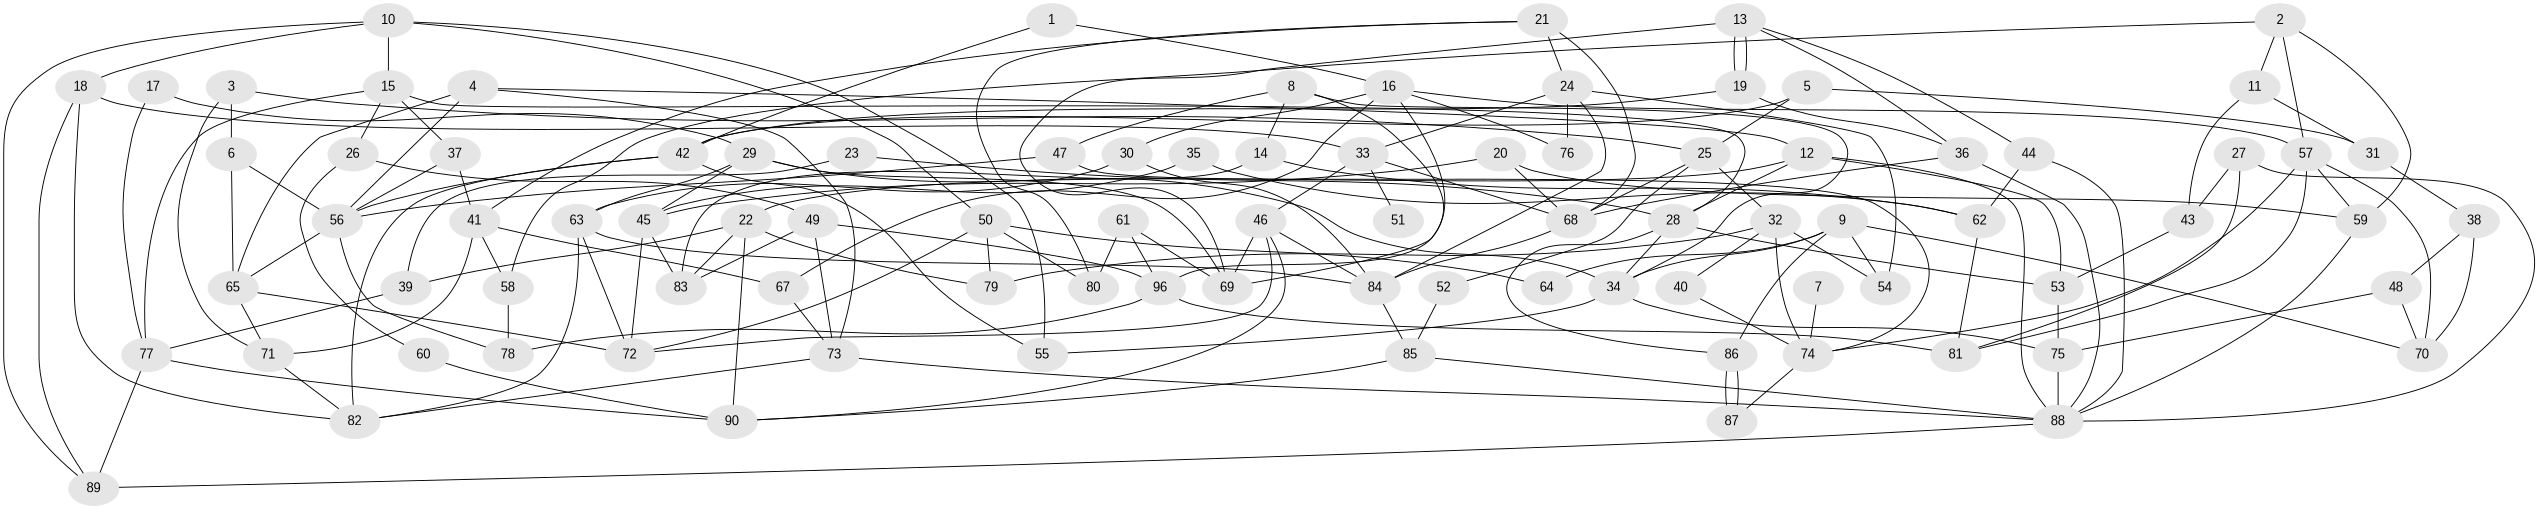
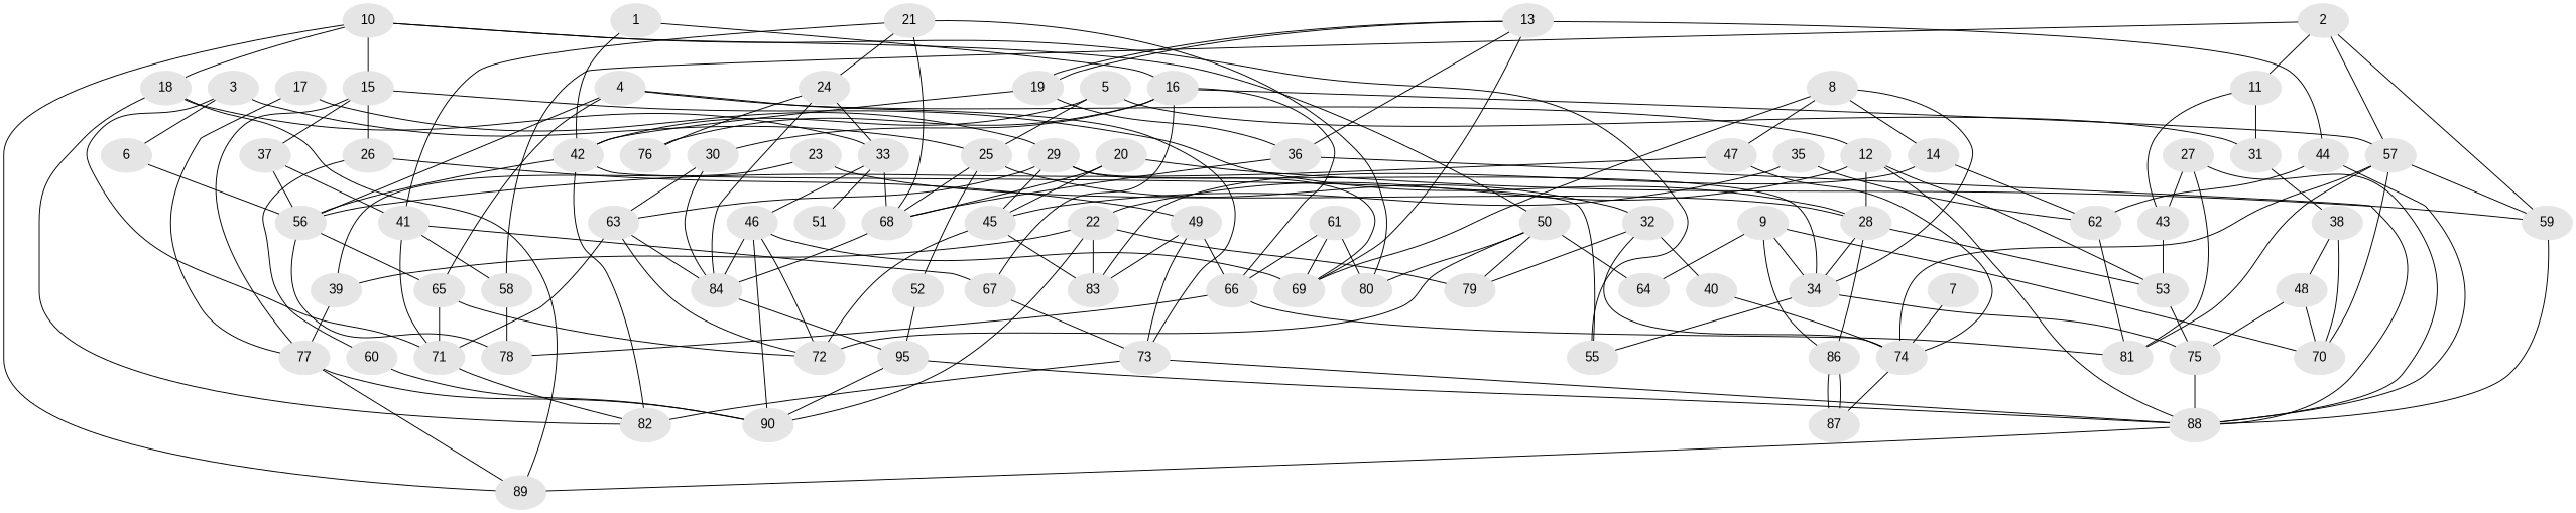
  graph {
    fontname="Liberation Sans"
    node [color=gray90 fontname="Liberation Sans" style=filled]
    edge [fontname="Liberation Sans"]
    1
    16
    42
    57
    30
-   66 [label=96]
+   66
    67
    76
    56
    55
    82
    2
    11
    58
    59
    31
    43
    74
    70
    81
    78
    88
    3
    6
    25
    71
    65
    68
    32
    52
    4
    12
    73
    22
    28
    53
    72
    5
    38
    7
    87
    8
    14
    34
    47
    69
    62
    83
    75
    9
-   54
    64
    86
    10
    15
    18
    50
    89
    26
    37
    77
    33
    80
    79
    39
    90
    13
    19
    36
    44
    49
    60
    41
    84
    63
    17
    29
    45
    51
    46
    20
    21
    24
    23
-   85
+   85 [label=95]
    40
    27
    48
    35
    61
    1 -- 16
    1 -- 42
    16 -- 57
    16 -- 30
    16 -- 66
    16 -- 67
    16 -- 76
    42 -- 56
    42 -- 55
    42 -- 82
    57 -- 59
    57 -- 74
    57 -- 70
    57 -- 81
    30 -- 84
    30 -- 63
    66 -- 81
    66 -- 78
    67 -- 73
    56 -- 78
    56 -- 65
    2 -- 57
    2 -- 11
    2 -- 58
    2 -- 59
    11 -- 31
    11 -- 43
    58 -- 78
    59 -- 88
    31 -- 38
    43 -- 53
    74 -- 87
    88 -- 89
    3 -- 6
    3 -- 25
    3 -- 71
    6 -- 56
-   6 -- 65
    25 -- 68
    25 -- 32
    25 -- 52
    71 -- 82
    65 -- 71
    65 -- 72
    68 -- 84
    32 -- 74
-   32 -- 54
    32 -- 79
    32 -- 40
    52 -- 85
    4 -- 56
    4 -- 65
    4 -- 12
    4 -- 73
    12 -- 88
    12 -- 22
    12 -- 28
    12 -- 53
    73 -- 82
    73 -- 88
    22 -- 83
    22 -- 79
    22 -- 39
    22 -- 90
    28 -- 53
    28 -- 34
    28 -- 86
    53 -- 75
    5 -- 42
    5 -- 31
    5 -- 25
    38 -- 70
    38 -- 48
    7 -- 74
    8 -- 14
    8 -- 34
    8 -- 47
    8 -- 69
    14 -- 62
    14 -- 83
    34 -- 55
    34 -- 75
    47 -- 56
    47 -- 74
    62 -- 81
    75 -- 88
    9 -- 70
    9 -- 34
-   9 -- 54
    9 -- 64
    9 -- 86
    86 -- 87
    86 -- 87
    10 -- 55
    10 -- 15
    10 -- 18
    10 -- 50
    10 -- 89
    15 -- 28
    15 -- 26
    15 -- 37
    15 -- 77
    18 -- 82
    18 -- 89
    18 -- 33
    50 -- 72
    50 -- 64
    50 -- 80
    50 -- 79
    26 -- 49
    26 -- 60
    37 -- 56
    37 -- 41
    77 -- 89
    77 -- 90
    33 -- 68
    33 -- 51
    33 -- 46
    39 -- 77
    13 -- 69
    13 -- 19
    13 -- 19
    13 -- 36
    13 -- 44
    19 -- 42
    19 -- 36
    36 -- 88
    36 -- 68
    44 -- 88
    44 -- 62
    49 -- 66
    49 -- 73
    49 -- 83
    60 -- 90
    41 -- 67
    41 -- 58
    41 -- 71
    84 -- 85
-   63 -- 82
+   63 -- 71
    63 -- 72
    63 -- 84
    17 -- 77
    17 -- 29
    29 -- 34
    29 -- 69
    29 -- 63
    29 -- 45
    45 -- 72
    45 -- 83
    46 -- 72
    46 -- 69
    46 -- 90
    46 -- 84
    20 -- 59
    20 -- 68
    20 -- 45
    21 -- 68
    21 -- 80
    21 -- 41
    21 -- 24
    24 -- 76
-   24 -- 54
    24 -- 33
    24 -- 84
    23 -- 28
    23 -- 39
    85 -- 88
    85 -- 90
    40 -- 74
    27 -- 43
    27 -- 81
    27 -- 88
    48 -- 70
    48 -- 75
    35 -- 62
    35 -- 45
    61 -- 66
    61 -- 69
    61 -- 80
  }
